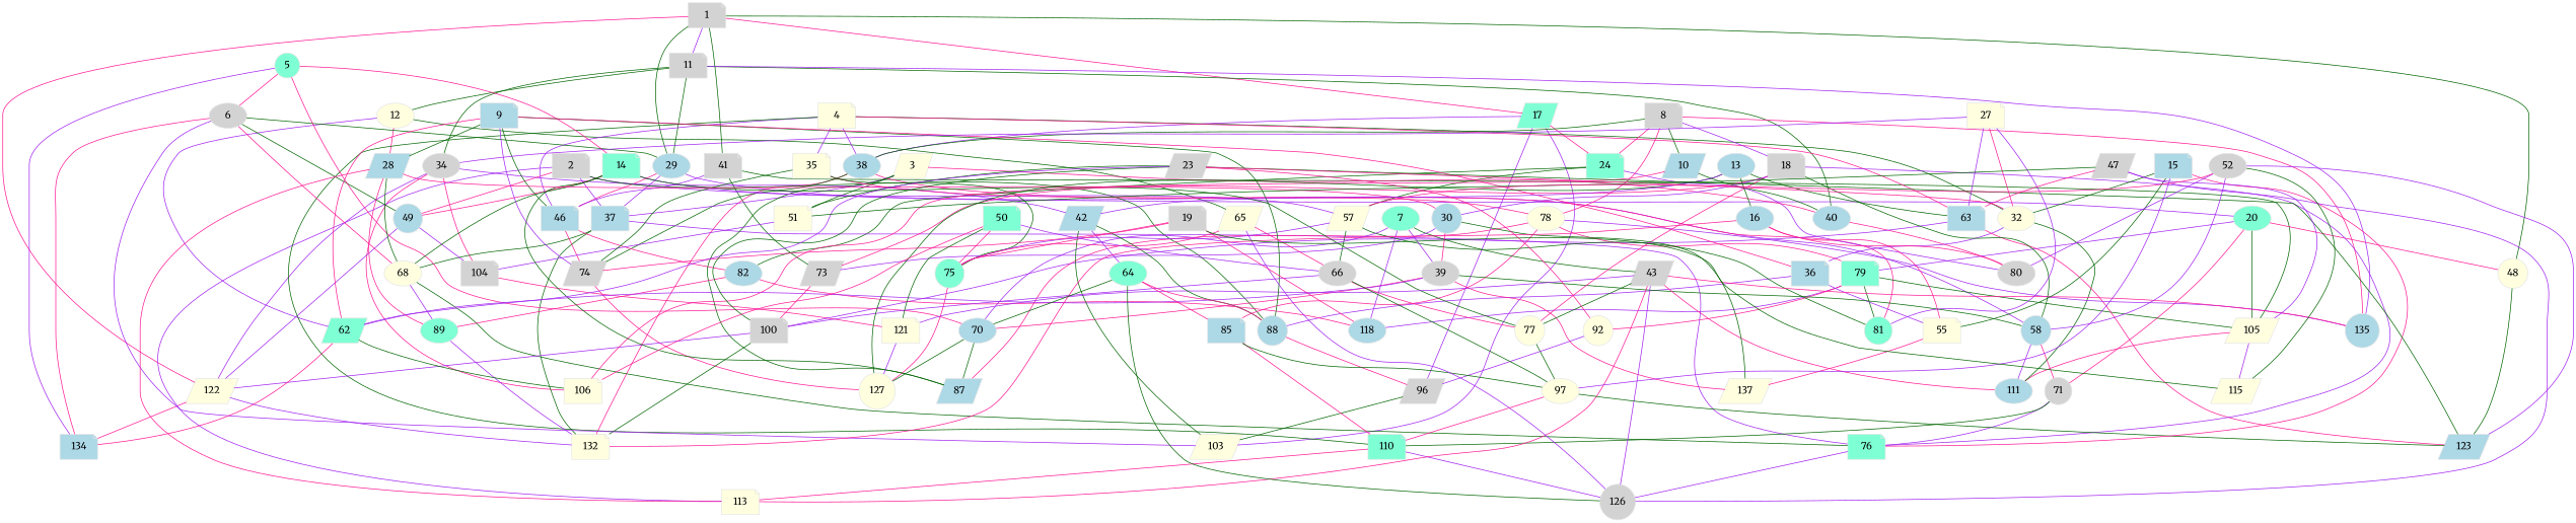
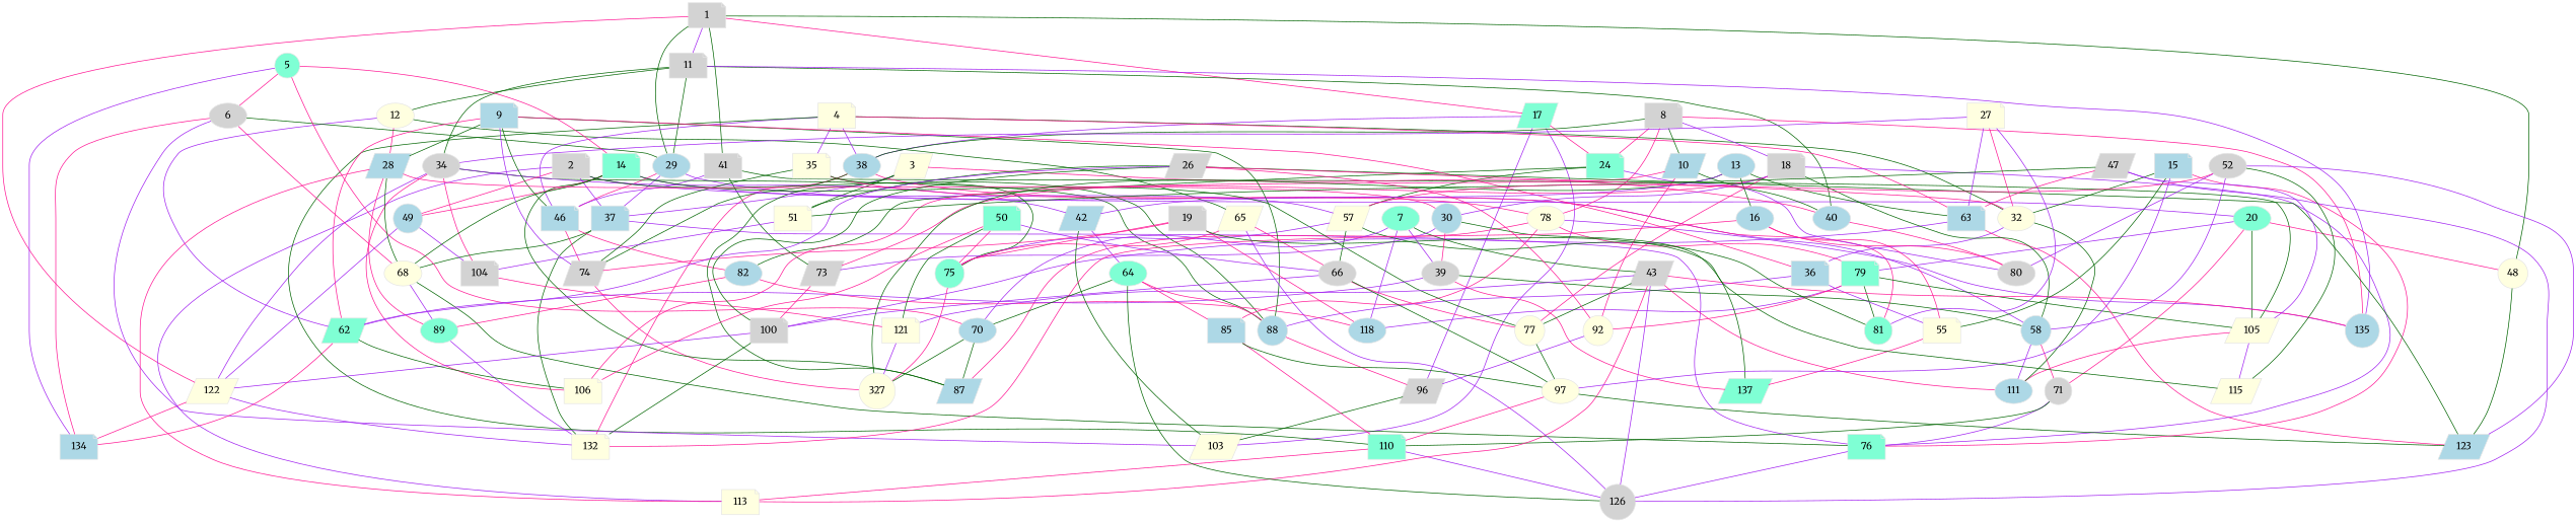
  graph {
    fontname=Merriweather
    node [color=gray90 fillcolor=lightblue fontname=Merriweather shape=note style=filled]
    edge [color=deeppink fontname=Merriweather]
    1 [fillcolor=lightgrey super="+26"]
    11 [fillcolor=lightgrey super="+25"]
    17 [fillcolor=aquamarine shape=parallelogram super="+131"]
    29 [shape=ellipse super="+119"]
    41 [fillcolor=lightgrey]
    48 [fillcolor=lightyellow shape=circle]
    122 [fillcolor=lightyellow shape=parallelogram super="+142"]
    40 [shape=ellipse]
    135 [shape=circle]
    12 [fillcolor=lightyellow shape=ellipse]
    34 [fillcolor=lightgrey shape=ellipse super="+56"]
    38 [shape=ellipse super="+107"]
    103 [fillcolor=lightyellow shape=parallelogram]
    24 [fillcolor=aquamarine super="+31"]
    96 [fillcolor=lightgrey shape=parallelogram]
    37 [super="+60"]
    46 [super="+133"]
    58 [shape=circle super="+59"]
    73 [fillcolor=lightgrey shape=parallelogram]
    105 [fillcolor=lightyellow shape=parallelogram super="+120"]
    123 [shape=parallelogram super="+128"]
    134
    132 [fillcolor=lightyellow super="+143"]
    2 [fillcolor=lightgrey super="+101"]
    20 [fillcolor=aquamarine shape=ellipse super="+54"]
    49 [shape=circle super="+130"]
    88 [shape=circle super="+98"]
    113 [fillcolor=lightyellow]
    71 [fillcolor=lightgrey shape=circle]
    79 [fillcolor=aquamarine super="+136"]
    68 [fillcolor=lightyellow shape=ellipse super="+124"]
    76 [fillcolor=aquamarine super="+109"]
    104 [fillcolor=lightgrey]
    3 [fillcolor=lightyellow shape=parallelogram]
    51 [fillcolor=lightyellow]
    87 [shape=parallelogram]
    80 [fillcolor=lightgrey shape=ellipse]
    4 [fillcolor=lightyellow super="+22"]
    32 [fillcolor=lightyellow shape=ellipse super="+72"]
    35 [fillcolor=lightyellow]
    63 [super="+67"]
    110 [fillcolor=aquamarine super="+116"]
    36
    111 [shape=ellipse]
    78 [fillcolor=lightyellow shape=ellipse super="+139"]
    74 [fillcolor=lightgrey shape=parallelogram super="+99"]
    75 [fillcolor=aquamarine shape=circle super="+91"]
    81 [fillcolor=aquamarine shape=circle]
    82 [shape=ellipse]
    100 [fillcolor=lightgrey super="+141"]
    126 [fillcolor=lightgrey shape=circle super="+129"]
    6 [fillcolor=lightgrey shape=ellipse super="+45"]
    5 [fillcolor=aquamarine shape=circle]
    14 [fillcolor=aquamarine super="+69"]
    70 [shape=ellipse super="+112"]
    57 [fillcolor=lightyellow shape=parallelogram super="+83"]
    77 [fillcolor=lightyellow shape=circle super="+94"]
-   127 [fillcolor=lightyellow shape=circle super="+138"]
+   127 [fillcolor=lightyellow shape=circle super="+138" label=327]
    89 [fillcolor=aquamarine shape=ellipse]
    39 [fillcolor=lightgrey shape=ellipse super="+93"]
    62 [fillcolor=aquamarine shape=parallelogram super="+86"]
-   137 [fillcolor=lightyellow shape=parallelogram]
+   137 [fillcolor=aquamarine shape=parallelogram]
    7 [fillcolor=aquamarine shape=ellipse]
    43 [fillcolor=lightgrey shape=parallelogram super="+95"]
    118 [shape=ellipse]
    121 [fillcolor=lightyellow]
    8 [fillcolor=lightgrey super="+21"]
    10 [shape=parallelogram]
    18 [fillcolor=lightgrey super="+33"]
    92 [fillcolor=lightyellow shape=circle]
    106 [fillcolor=lightyellow]
    30 [shape=circle super="+44"]
    85
    9 [super="+114"]
    28 [shape=parallelogram super="+53"]
    55 [fillcolor=lightyellow]
    65 [fillcolor=lightyellow shape=parallelogram]
    42 [shape=parallelogram super="+117"]
    66 [fillcolor=lightgrey shape=ellipse super="+90"]
    13 [shape=ellipse super="+61"]
    16 [shape=ellipse]
    64 [fillcolor=aquamarine shape=ellipse super="+84"]
    97 [fillcolor=lightyellow shape=ellipse super="+140"]
    15
    19 [fillcolor=lightgrey super="+108"]
    115 [fillcolor=lightyellow shape=parallelogram]
-   23 [fillcolor=lightgrey shape=parallelogram super="+102"]
+   23 [fillcolor=lightgrey shape=parallelogram super="+102" label=26]
    27 [fillcolor=lightyellow]
    47 [fillcolor=lightgrey shape=parallelogram]
    50 [fillcolor=aquamarine]
    52 [fillcolor=lightgrey shape=ellipse super="+125"]
    1 -- 11 [color=purple]
    1 -- 17
    1 -- 29 [color=darkgreen]
    1 -- 41 [color=darkgreen]
    1 -- 48 [color=darkgreen]
    1 -- 122
    11 -- 29 [color=darkgreen]
    11 -- 40 [color=darkgreen]
    11 -- 135 [color=purple]
    11 -- 12 [color=darkgreen]
    11 -- 34 [color=darkgreen]
    17 -- 38 [color=purple]
    17 -- 103 [color=purple]
    17 -- 24 [weight=2]
    17 -- 96 [color=purple]
    29 -- 37 [color=purple]
    29 -- 46
    29 -- 58 [color=purple]
    41 -- 46 [color=purple]
    41 -- 73 [color=darkgreen]
    41 -- 105 [color=darkgreen]
    48 -- 123 [color=darkgreen]
    122 -- 134
    122 -- 132 [color=purple]
    40 -- 80
    12 -- 62 [color=purple]
    12 -- 28
    12 -- 65 [color=darkgreen]
    34 -- 122 [color=purple]
    34 -- 104
    34 -- 106
    34 -- 42 [color=purple]
    38 -- 132
    38 -- 74 [color=darkgreen]
    38 -- 81
    24 -- 80 [color=purple]
    24 -- 82 [color=darkgreen]
    24 -- 57 [color=darkgreen]
    96 -- 103 [color=darkgreen]
    37 -- 132 [color=darkgreen]
    37 -- 68 [color=darkgreen]
    37 -- 76 [color=purple]
    46 -- 74
    46 -- 82
    58 -- 71
    58 -- 111 [color=purple]
    73 -- 100
    105 -- 111
    105 -- 115 [color=purple]
    2 -- 37 [color=purple]
    2 -- 20 [color=purple]
    2 -- 49 [weight=2]
    2 -- 88 [color=darkgreen]
    2 -- 113 [color=purple]
    20 -- 48 [weight=2]
    20 -- 105 [color=darkgreen]
    20 -- 71
    20 -- 79 [color=purple]
    49 -- 122 [color=purple]
    49 -- 104 [color=purple]
    88 -- 96
    71 -- 76 [color=purple]
    71 -- 110 [color=darkgreen]
    79 -- 105 [color=darkgreen]
    79 -- 81 [color=darkgreen]
    79 -- 118 [color=purple]
    79 -- 92
    68 -- 76 [color=darkgreen]
    68 -- 89 [color=purple]
    76 -- 126 [color=purple]
    104 -- 121
    3 -- 40
    3 -- 37 [color=purple]
    3 -- 51 [color=darkgreen]
    3 -- 87 [color=darkgreen]
    51 -- 104 [color=purple]
    4 -- 38 [color=purple]
    4 -- 46 [color=purple]
    4 -- 32 [color=darkgreen]
    4 -- 35 [color=purple]
    4 -- 63
    4 -- 110 [color=darkgreen]
    32 -- 36 [color=purple]
    32 -- 111 [color=darkgreen]
    35 -- 78
    35 -- 74 [color=darkgreen]
    35 -- 75 [color=darkgreen]
    63 -- 123
    63 -- 100 [color=purple]
    110 -- 113
    110 -- 126 [color=purple]
    36 -- 88 [color=purple]
    36 -- 55 [color=purple]
    78 -- 135 [color=purple]
    78 -- 79
    78 -- 87
    78 -- 85
    74 -- 127
    75 -- 127
    82 -- 89
    82 -- 118
    100 -- 122 [color=purple]
    100 -- 132 [color=darkgreen]
    6 -- 29 [color=darkgreen]
    6 -- 103 [color=purple]
    6 -- 134
-   6 -- 49 [color=darkgreen]
    6 -- 68
    5 -- 134 [color=purple]
    5 -- 6
    5 -- 14
    5 -- 70
    14 -- 49
    14 -- 68 [color=darkgreen]
    14 -- 87 [color=darkgreen]
    14 -- 57 [color=purple]
    14 -- 77 [color=darkgreen]
    70 -- 87 [color=darkgreen]
    70 -- 127 [color=darkgreen]
    57 -- 75 [color=purple]
    57 -- 81 [color=darkgreen]
    57 -- 66 [color=darkgreen]
    77 -- 97 [color=darkgreen]
    89 -- 132 [color=purple]
    39 -- 58 [color=darkgreen]
-   39 -- 70
    39 -- 62 [color=purple]
    39 -- 137
    62 -- 134
    62 -- 106 [color=darkgreen]
    7 -- 70 [color=purple]
    7 -- 39 [color=purple]
    7 -- 43 [color=darkgreen]
    7 -- 118 [color=purple]
    43 -- 135
    43 -- 113
    43 -- 111
    43 -- 126 [color=purple]
    43 -- 77 [color=darkgreen]
    43 -- 121 [color=purple]
    121 -- 127 [color=purple]
    8 -- 135
    8 -- 38 [color=darkgreen]
    8 -- 24
    8 -- 78
    8 -- 10 [color=darkgreen]
    8 -- 18 [color=purple]
    10 -- 40 [color=darkgreen]
+   10 -- 92
    10 -- 106
    18 -- 58 [color=darkgreen]
    18 -- 73
    18 -- 76 [color=purple]
    18 -- 77
    18 -- 30 [color=purple]
    92 -- 96 [color=purple]
    30 -- 73 [color=purple]
    30 -- 39
    30 -- 137 [color=darkgreen weight=2]
    85 -- 110
    85 -- 97 [color=darkgreen]
    9 -- 46 [color=darkgreen]
    9 -- 88 [color=darkgreen]
    9 -- 36
    9 -- 74 [color=purple]
    9 -- 62
    9 -- 28 [color=darkgreen]
    28 -- 113
    28 -- 68 [color=darkgreen]
    28 -- 89
    28 -- 30
    55 -- 137
    65 -- 75
    65 -- 126 [color=purple]
    65 -- 66
    42 -- 103 [color=darkgreen]
-   42 -- 88 [color=darkgreen]
+   34 -- 88 [color=darkgreen]
    42 -- 64 [color=purple]
    66 -- 100 [color=purple]
    66 -- 77
    66 -- 97 [color=darkgreen]
    13 -- 63 [color=darkgreen]
    13 -- 127 [color=darkgreen weight=2]
    13 -- 42 [color=purple weight=2]
    13 -- 16 [color=darkgreen]
    16 -- 132
    16 -- 80
    16 -- 55
    64 -- 88
    64 -- 126 [color=darkgreen]
    64 -- 70 [color=darkgreen]
    64 -- 85
    97 -- 123 [color=darkgreen]
    97 -- 110
    15 -- 76
    15 -- 32 [color=darkgreen]
    15 -- 55 [color=darkgreen]
    15 -- 97 [color=purple]
    19 -- 74
    19 -- 75
    19 -- 118
    19 -- 115 [color=darkgreen weight=2]
    23 -- 123 [color=darkgreen]
    23 -- 51 [color=darkgreen]
    23 -- 32
    23 -- 100 [color=darkgreen]
    23 -- 62 [color=purple]
    23 -- 92
    27 -- 34 [color=purple]
    27 -- 32
    27 -- 63 [color=purple]
    27 -- 81 [color=purple]
    47 -- 105 [color=purple]
    47 -- 51 [color=darkgreen]
    47 -- 63
    47 -- 126 [color=purple]
    50 -- 75
    50 -- 121 [color=darkgreen]
    50 -- 106
    50 -- 66 [color=purple]
    52 -- 58 [color=purple]
    52 -- 123 [color=purple weight=2]
    52 -- 80 [color=purple]
    52 -- 57
    52 -- 115 [color=darkgreen]
  }
